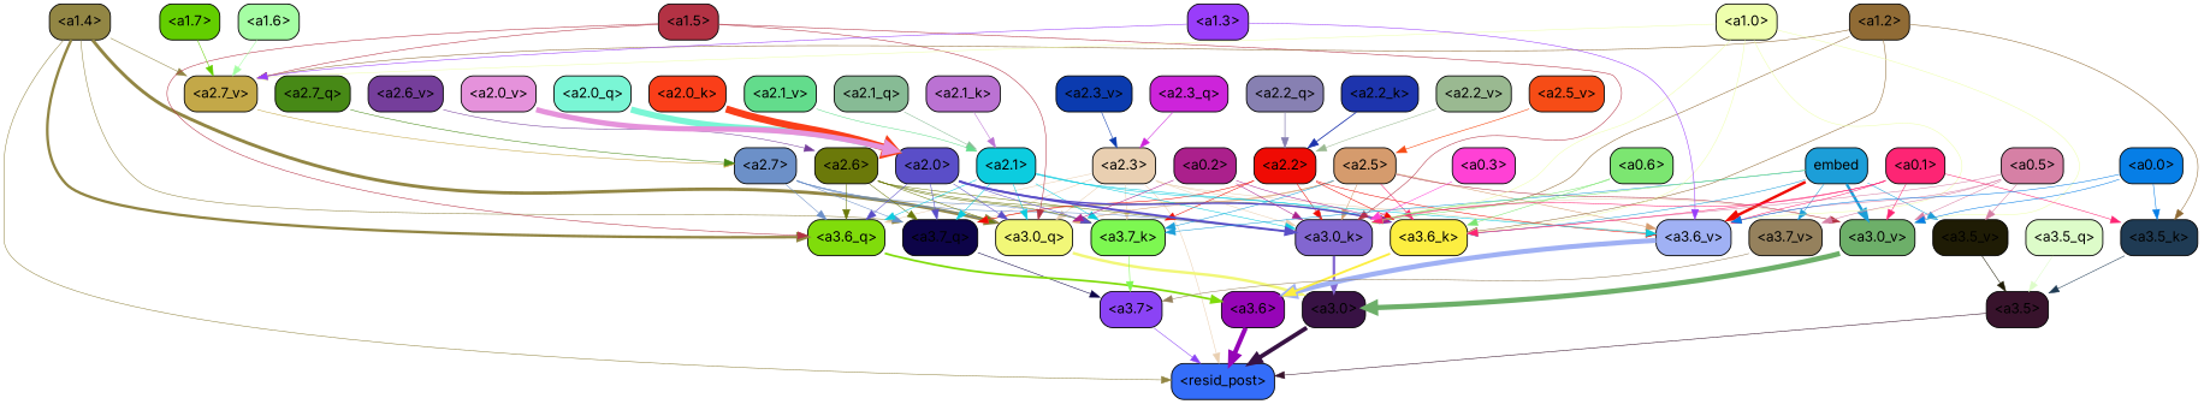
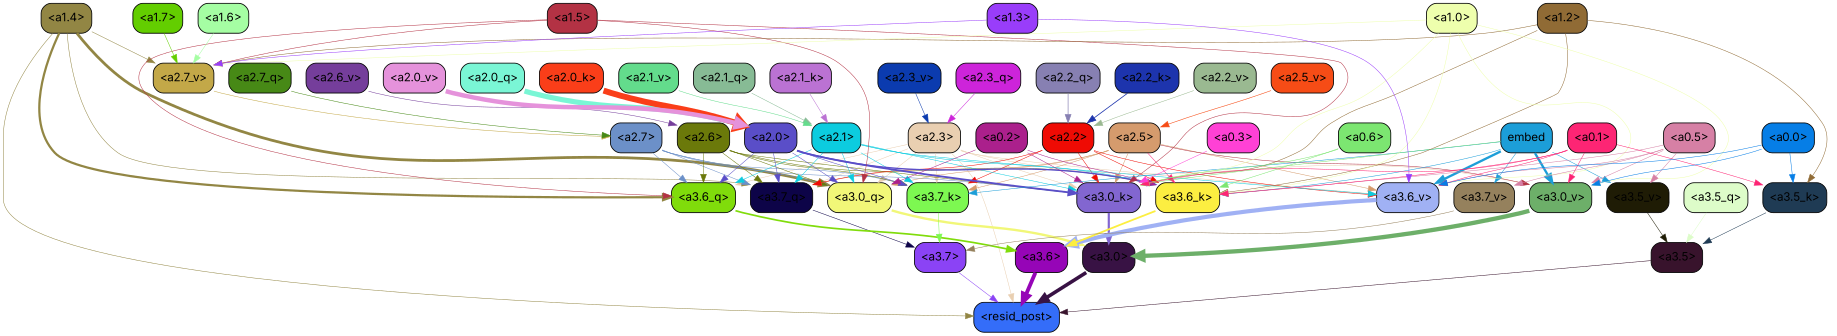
  strict digraph {
    fontname=Inter
    splines=true
    node [color=black fontname=Inter shape=box style="filled, rounded"]
    edge [color="#e9cfb1" fontname=Inter penwidth=0.6]
    "<a3.7>" [fillcolor="#8b43f5"]
    "<resid_post>" [fillcolor="#346df9"]
    "<a3.6>" [fillcolor="#9605b7"]
    "<a3.5>" [fillcolor="#38132c"]
    "<a3.0>" [fillcolor="#381244"]
    "<a2.3>" [fillcolor="#e9cfb1"]
    "<a3.7_q>" [fillcolor="#0d0448"]
    "<a3.6_q>" [fillcolor="#80dc0b"]
    "<a3.0_q>" [fillcolor="#f1f778"]
    "<a3.7_k>" [fillcolor="#7df851"]
    "<a3.0_k>" [fillcolor="#8266d0"]
    "<a3.6_v>" [fillcolor="#a0b1f4"]
    "<a3.0_v>" [fillcolor="#6daf69"]
    "<a1.4>" [fillcolor="#928644"]
    "<a2.7_v>" [fillcolor="#c3a848"]
    "<a2.7>" [fillcolor="#6c90c8"]
    "<a3.5_q>" [fillcolor="#ddfcc9"]
    "<a3.6_k>" [fillcolor="#fcee41"]
    "<a3.5_k>" [fillcolor="#1f3b54"]
    "<a3.7_v>" [fillcolor="#95815d"]
    "<a3.5_v>" [fillcolor="#1f1c05"]
    "<a2.6>" [fillcolor="#6b790a"]
    "<a2.5>" [fillcolor="#d59b6d"]
    "<a2.2>" [fillcolor="#ef0b04"]
    "<a2.1>" [fillcolor="#0cccdf"]
    "<a2.0>" [fillcolor="#5a4ec8"]
    "<a1.5>" [fillcolor="#b33244"]
    "<a0.2>" [fillcolor="#ab208c"]
    embed [fillcolor="#1c9ed8"]
    "<a1.2>" [fillcolor="#906b35"]
    "<a1.0>" [fillcolor="#eeffad"]
    "<a0.6>" [fillcolor="#7ce671"]
    "<a0.5>" [fillcolor="#d680a5"]
    "<a0.1>" [fillcolor="#fd2574"]
    "<a0.0>" [fillcolor="#067ee6"]
    "<a0.3>" [fillcolor="#ff41d5"]
    "<a1.3>" [fillcolor="#993dfa"]
    "<a2.7_q>" [fillcolor="#478916"]
    "<a2.3_q>" [fillcolor="#cd24da"]
    "<a2.2_q>" [fillcolor="#8780b2"]
    "<a2.1_q>" [fillcolor="#87bb95"]
    "<a2.0_q>" [fillcolor="#7af6d5"]
    "<a2.2_k>" [fillcolor="#1d34ad"]
    "<a2.1_k>" [fillcolor="#bb72d3"]
    "<a2.0_k>" [fillcolor="#fa3e19"]
    "<a2.6_v>" [fillcolor="#753e9b"]
    "<a2.5_v>" [fillcolor="#f64c16"]
    "<a2.3_v>" [fillcolor="#0b3baf"]
    "<a2.2_v>" [fillcolor="#9ab991"]
    "<a2.1_v>" [fillcolor="#63dc8c"]
    "<a2.0_v>" [fillcolor="#e592db"]
    "<a1.7>" [fillcolor="#63ce00"]
    "<a1.6>" [fillcolor="#a5fea3"]
    "<a3.7>" -> "<resid_post>" [color="#8b43f5"]
    "<a3.6>" -> "<resid_post>" [color="#9605b7" penwidth=4.646730065345764]
    "<a3.5>" -> "<resid_post>" [color="#38132c"]
    "<a3.0>" -> "<resid_post>" [color="#381244" penwidth=4.323132634162903]
    "<a2.3>" -> "<resid_post>"
    "<a2.3>" -> "<a3.7_q>"
    "<a2.3>" -> "<a3.6_q>"
    "<a2.3>" -> "<a3.0_q>"
    "<a2.3>" -> "<a3.7_k>"
    "<a2.3>" -> "<a3.0_k>"
    "<a2.3>" -> "<a3.6_v>"
    "<a2.3>" -> "<a3.0_v>"
    "<a3.7_q>" -> "<a3.7>" [color="#0d0448"]
    "<a3.6_q>" -> "<a3.6>" [color="#80dc0b" penwidth=2.03758105635643]
    "<a3.0_q>" -> "<a3.0>" [color="#f1f778" penwidth=2.8638100624084473]
    "<a3.7_k>" -> "<a3.7>" [color="#7df851"]
    "<a3.0_k>" -> "<a3.0>" [color="#8266d0" penwidth=2.6274144649505615]
    "<a3.6_v>" -> "<a3.6>" [color="#a0b1f4" penwidth=5.002329230308533]
    "<a3.0_v>" -> "<a3.0>" [color="#6daf69" penwidth=5.188832879066467]
    "<a1.4>" -> "<resid_post>" [color="#928644"]
    "<a1.4>" -> "<a3.7_q>" [color="#928644"]
    "<a1.4>" -> "<a3.6_q>" [color="#928644" penwidth=2.700703263282776]
    "<a1.4>" -> "<a3.0_q>" [color="#928644" penwidth=3.34255850315094]
    "<a1.4>" -> "<a2.7_v>" [color="#928644"]
    "<a2.7_v>" -> "<a2.7>" [color="#c3a848"]
    "<a2.7>" -> "<a3.7_q>" [color="#6c90c8"]
    "<a2.7>" -> "<a3.6_q>" [color="#6c90c8"]
    "<a2.7>" -> "<a3.0_q>" [color="#6c90c8"]
    "<a2.7>" -> "<a3.7_k>" [color="#6c90c8"]
    "<a2.7>" -> "<a3.0_k>" [color="#6c90c8"]
    "<a3.5_q>" -> "<a3.5>" [color="#ddfcc9"]
    "<a3.6_k>" -> "<a3.6>" [color="#fcee41" penwidth=2.174198240041733]
    "<a3.5_k>" -> "<a3.5>" [color="#1f3b54"]
    "<a3.7_v>" -> "<a3.7>" [color="#95815d"]
    "<a3.5_v>" -> "<a3.5>" [color="#1f1c05"]
    "<a2.6>" -> "<a3.7_q>" [color="#6b790a"]
    "<a2.6>" -> "<a3.6_q>" [color="#6b790a"]
    "<a2.6>" -> "<a3.0_q>" [color="#6b790a"]
    "<a2.6>" -> "<a3.7_k>" [color="#6b790a"]
    "<a2.6>" -> "<a3.0_k>" [color="#6b790a"]
    "<a2.6>" -> "<a3.6_k>" [color="#6b790a"]
    "<a2.5>" -> "<a3.7_q>" [color="#d59b6d"]
    "<a2.5>" -> "<a3.0_q>" [color="#d59b6d"]
-   "<a2.5>" -> "<a3.7_k>" [color="#1c9ed8"]
+   "<a2.5>" -> "<a3.7_k>" [color="#d59b6d"]
    "<a2.5>" -> "<a3.0_k>" [color="#d59b6d"]
    "<a2.5>" -> "<a3.6_v>" [color="#d59b6d"]
    "<a2.5>" -> "<a3.0_v>" [color="#b33244"]
    "<a2.5>" -> "<a3.6_k>" [color="#fd2574"]
    "<a2.2>" -> "<a3.7_q>" [color="#ef0b04"]
    "<a2.2>" -> "<a3.7_k>" [color="#ef0b04"]
    "<a2.2>" -> "<a3.0_k>" [color="#ef0b04"]
    "<a2.2>" -> "<a3.6_v>" [color="#ef0b04"]
    "<a2.2>" -> "<a3.6_k>" [color="#ef0b04"]
    "<a2.1>" -> "<a3.7_q>" [color="#0cccdf"]
    "<a2.1>" -> "<a3.6_q>" [color="#0cccdf"]
    "<a2.1>" -> "<a3.0_q>" [color="#0cccdf"]
    "<a2.1>" -> "<a3.7_k>" [color="#0cccdf"]
    "<a2.1>" -> "<a3.0_k>" [color="#0cccdf"]
    "<a2.1>" -> "<a3.6_v>" [color="#0cccdf"]
    "<a2.1>" -> "<a3.6_k>" [color="#0cccdf"]
    "<a2.0>" -> "<a3.7_q>" [color="#5a4ec8"]
    "<a2.0>" -> "<a3.6_q>" [color="#5a4ec8"]
    "<a2.0>" -> "<a3.0_q>" [color="#5a4ec8"]
    "<a2.0>" -> "<a3.7_k>" [color="#5a4ec8"]
    "<a2.0>" -> "<a3.0_k>" [color="#5a4ec8" penwidth=2.2218968719244003]
    "<a2.0>" -> "<a3.6_k>" [color="#5a4ec8" penwidth=1.6454488784074783]
    "<a1.5>" -> "<a3.6_q>" [color="#b33244"]
    "<a1.5>" -> "<a3.0_q>" [color="#b33244"]
    "<a1.5>" -> "<a3.0_k>" [color="#b33244"]
    "<a1.5>" -> "<a2.7_v>" [color="#b33244"]
    "<a0.2>" -> "<a3.0_q>" [color="#ab208c"]
    "<a0.2>" -> "<a3.0_k>" [color="#ab208c"]
    "<a0.2>" -> "<a3.6_k>" [color="#ab208c"]
    embed -> "<a3.7_k>" [color="#1c9ed8"]
    embed -> "<a3.0_k>" [color="#7ce671"]
-   embed -> "<a3.6_v>" [color="#ef0b04" penwidth=2.8301228284835815]
+   embed -> "<a3.6_v>" [color="#1c9ed8" penwidth=2.8301228284835815]
    embed -> "<a3.0_v>" [color="#1c9ed8" penwidth=2.7660785913467407]
    embed -> "<a3.6_k>" [color="#1c9ed8"]
    embed -> "<a3.7_v>" [color="#1c9ed8"]
    embed -> "<a3.5_v>" [color="#1c9ed8"]
    "<a1.2>" -> "<a3.0_k>" [color="#906b35"]
    "<a1.2>" -> "<a2.7_v>" [color="#906b35"]
    "<a1.2>" -> "<a3.6_k>" [color="#906b35"]
    "<a1.2>" -> "<a3.5_k>" [color="#906b35"]
    "<a1.0>" -> "<a3.0_k>" [color="#eeffad"]
    "<a1.0>" -> "<a3.6_v>" [color="#eeffad"]
    "<a1.0>" -> "<a3.0_v>" [color="#eeffad"]
    "<a1.0>" -> "<a2.7_v>" [color="#eeffad"]
    "<a1.0>" -> "<a3.6_k>" [color="#eeffad"]
    "<a0.6>" -> "<a3.0_k>" [color="#7ce671"]
    "<a0.6>" -> "<a3.6_k>" [color="#7ce671"]
    "<a0.5>" -> "<a3.6_v>" [color="#d680a5"]
    "<a0.5>" -> "<a3.0_v>" [color="#d680a5" penwidth=0.6124261617660522]
    "<a0.5>" -> "<a3.6_k>" [color="#d680a5"]
    "<a0.5>" -> "<a3.7_v>" [color="#d680a5"]
    "<a0.5>" -> "<a3.5_v>" [color="#d680a5"]
    "<a0.1>" -> "<a3.0_k>" [color="#fd2574"]
    "<a0.1>" -> "<a3.6_v>" [color="#fd2574"]
    "<a0.1>" -> "<a3.0_v>" [color="#fd2574"]
    "<a0.1>" -> "<a3.6_k>" [color="#fd2574"]
    "<a0.1>" -> "<a3.5_k>" [color="#fd2574"]
    "<a0.0>" -> "<a3.6_v>" [color="#067ee6"]
    "<a0.0>" -> "<a3.0_v>" [color="#067ee6"]
    "<a0.0>" -> "<a3.5_k>" [color="#067ee6"]
    "<a0.3>" -> "<a3.0_k>" [color="#ff41d5"]
    "<a1.3>" -> "<a3.6_v>" [color="#993dfa"]
    "<a1.3>" -> "<a2.7_v>" [color="#993dfa"]
    "<a2.7_q>" -> "<a2.7>" [color="#478916"]
    "<a2.3_q>" -> "<a2.3>" [color="#cd24da"]
    "<a2.2_q>" -> "<a2.2>" [color="#8780b2" penwidth=0.8114519119262695]
    "<a2.1_q>" -> "<a2.1>" [color="#87bb95"]
    "<a2.0_q>" -> "<a2.0>" [color="#7af6d5" penwidth=6.2323237657547]
    "<a2.2_k>" -> "<a2.2>" [color="#1d34ad" penwidth=0.9331893920898438]
    "<a2.1_k>" -> "<a2.1>" [color="#bb72d3"]
    "<a2.0_k>" -> "<a2.0>" [color="#fa3e19" penwidth=7.158664226531982]
    "<a2.6_v>" -> "<a2.6>" [color="#753e9b"]
    "<a2.5_v>" -> "<a2.5>" [color="#f64c16" penwidth=0.6657319068908691]
    "<a2.3_v>" -> "<a2.3>" [color="#0b3baf"]
    "<a2.2_v>" -> "<a2.2>" [color="#9ab991"]
    "<a2.1_v>" -> "<a2.1>" [color="#63dc8c"]
    "<a2.0_v>" -> "<a2.0>" [color="#e592db" penwidth=5.380099236965179]
    "<a1.7>" -> "<a2.7_v>" [color="#63ce00"]
    "<a1.6>" -> "<a2.7_v>" [color="#a5fea3"]
  }
